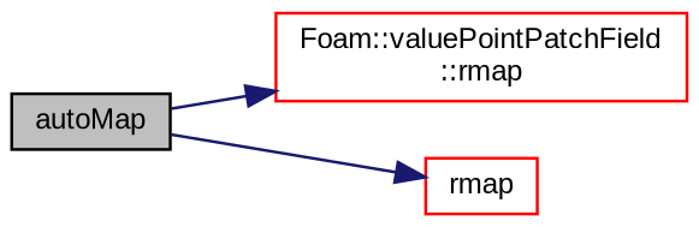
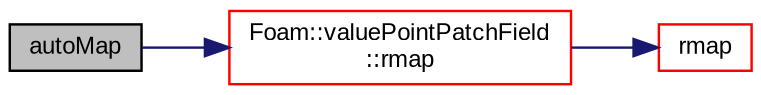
  digraph {
    fontname="Liberation Sans"
    rankdir=LR
    node [color=red fontname="Liberation Sans" fontsize=10 shape=record]
    edge [color=midnightblue fontname="Liberation Sans" fontsize=10 labelfontname=Helvetica labelfontsize=10 style=solid]
    n1 [color=black fillcolor=grey75 fontcolor=black height=0.2 label=autoMap style=filled width=0.4]
    n2 [height=0.2 label="Foam::valuePointPatchField\l::rmap" width=0.4]
    n3 [height=0.2 label=rmap width=0.4]
    n1 -> n2
-   n1 -> n3
+   n2 -> n3
  }
